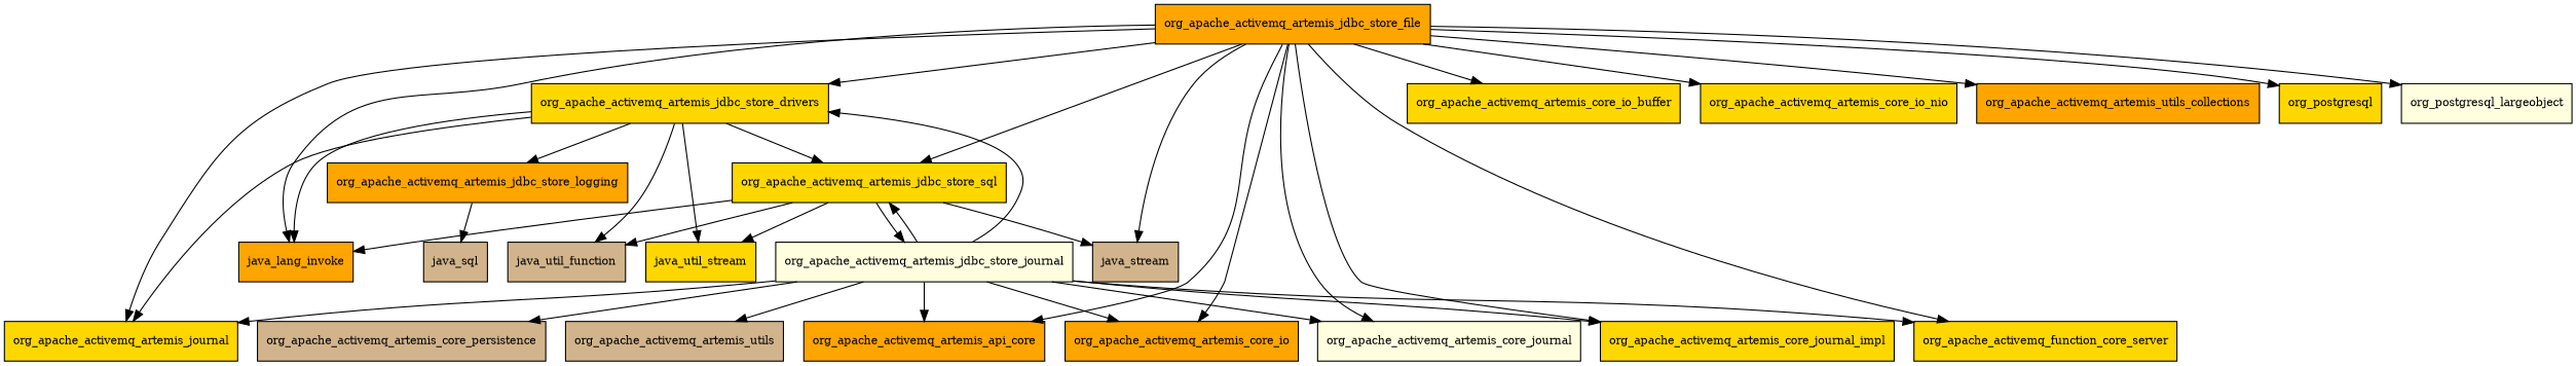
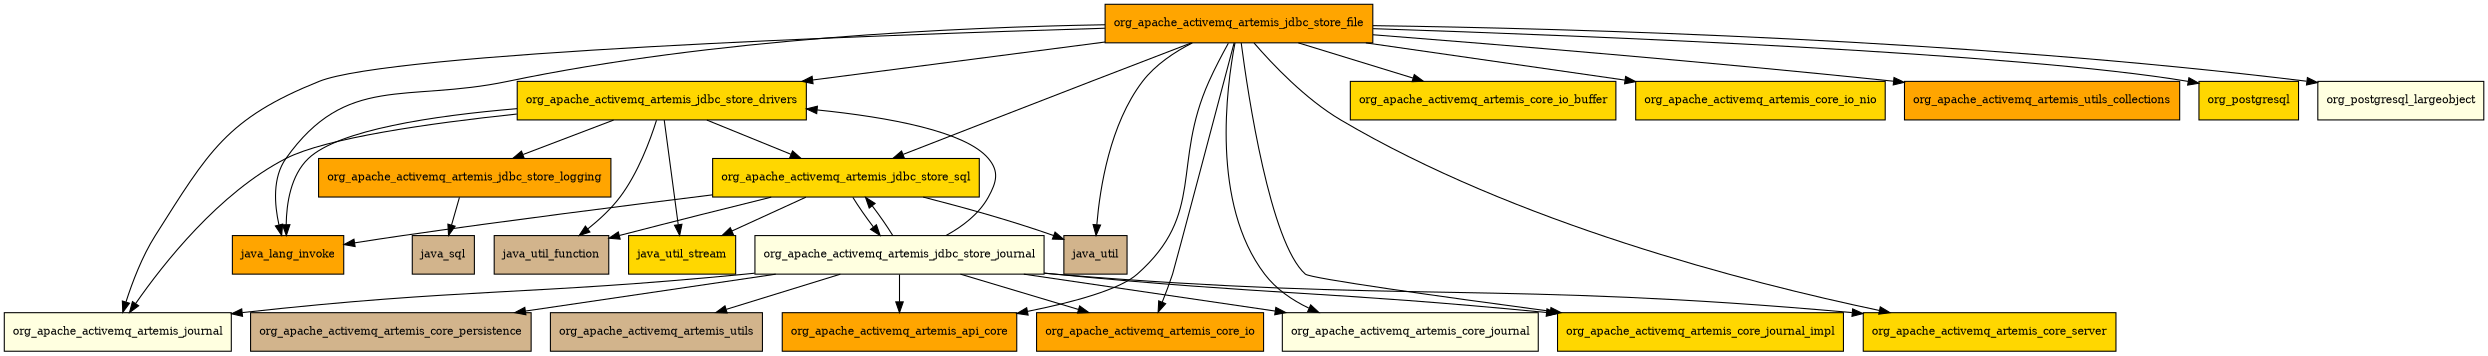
  digraph {
    node [fillcolor=gold fontsize=10.0 shape=box style=filled]
    java_lang_invoke [fillcolor=orange]
    org_apache_activemq_artemis_jdbc_store_drivers
    java_util_function [fillcolor=tan]
    java_util_stream
    org_apache_activemq_artemis_jdbc_store_logging [fillcolor=orange]
    org_apache_activemq_artemis_jdbc_store_sql
-   org_apache_activemq_artemis_journal
+   org_apache_activemq_artemis_journal [fillcolor=lightyellow]
    java_sql [fillcolor=tan]
-   java_util [fillcolor=tan label=java_stream]
+   java_util [fillcolor=tan]
    org_apache_activemq_artemis_jdbc_store_journal [fillcolor=lightyellow]
    org_apache_activemq_artemis_api_core [fillcolor=orange]
    org_apache_activemq_artemis_core_io [fillcolor=orange]
    org_apache_activemq_artemis_core_journal [fillcolor=lightyellow]
    org_apache_activemq_artemis_core_journal_impl
-   org_apache_activemq_artemis_core_server [label=org_apache_activemq_function_core_server]
+   org_apache_activemq_artemis_core_server
    org_apache_activemq_artemis_core_persistence [fillcolor=tan]
    org_apache_activemq_artemis_utils [fillcolor=tan]
    org_apache_activemq_artemis_jdbc_store_file [fillcolor=orange]
    org_apache_activemq_artemis_core_io_buffer
    org_apache_activemq_artemis_core_io_nio
    org_apache_activemq_artemis_utils_collections [fillcolor=orange]
    org_postgresql
    org_postgresql_largeobject [fillcolor=lightyellow]
    org_apache_activemq_artemis_jdbc_store_drivers -> java_lang_invoke
    org_apache_activemq_artemis_jdbc_store_drivers -> java_util_function
    org_apache_activemq_artemis_jdbc_store_drivers -> java_util_stream
    org_apache_activemq_artemis_jdbc_store_drivers -> org_apache_activemq_artemis_jdbc_store_logging
    org_apache_activemq_artemis_jdbc_store_drivers -> org_apache_activemq_artemis_jdbc_store_sql
    org_apache_activemq_artemis_jdbc_store_drivers -> org_apache_activemq_artemis_journal
    org_apache_activemq_artemis_jdbc_store_logging -> java_sql
    org_apache_activemq_artemis_jdbc_store_sql -> java_lang_invoke
    org_apache_activemq_artemis_jdbc_store_sql -> java_util_function
    org_apache_activemq_artemis_jdbc_store_sql -> java_util_stream
    org_apache_activemq_artemis_jdbc_store_sql -> java_util
    org_apache_activemq_artemis_jdbc_store_sql -> org_apache_activemq_artemis_jdbc_store_journal
    org_apache_activemq_artemis_jdbc_store_journal -> org_apache_activemq_artemis_jdbc_store_drivers
    org_apache_activemq_artemis_jdbc_store_journal -> org_apache_activemq_artemis_jdbc_store_sql
    org_apache_activemq_artemis_jdbc_store_journal -> org_apache_activemq_artemis_journal
    org_apache_activemq_artemis_jdbc_store_journal -> org_apache_activemq_artemis_api_core
    org_apache_activemq_artemis_jdbc_store_journal -> org_apache_activemq_artemis_core_io
    org_apache_activemq_artemis_jdbc_store_journal -> org_apache_activemq_artemis_core_journal
    org_apache_activemq_artemis_jdbc_store_journal -> org_apache_activemq_artemis_core_journal_impl
    org_apache_activemq_artemis_jdbc_store_journal -> org_apache_activemq_artemis_core_server
    org_apache_activemq_artemis_jdbc_store_journal -> org_apache_activemq_artemis_core_persistence
    org_apache_activemq_artemis_jdbc_store_journal -> org_apache_activemq_artemis_utils
    org_apache_activemq_artemis_jdbc_store_file -> java_lang_invoke
    org_apache_activemq_artemis_jdbc_store_file -> org_apache_activemq_artemis_jdbc_store_drivers
    org_apache_activemq_artemis_jdbc_store_file -> org_apache_activemq_artemis_jdbc_store_sql
    org_apache_activemq_artemis_jdbc_store_file -> org_apache_activemq_artemis_journal
    org_apache_activemq_artemis_jdbc_store_file -> java_util
    org_apache_activemq_artemis_jdbc_store_file -> org_apache_activemq_artemis_api_core
    org_apache_activemq_artemis_jdbc_store_file -> org_apache_activemq_artemis_core_io
    org_apache_activemq_artemis_jdbc_store_file -> org_apache_activemq_artemis_core_journal
    org_apache_activemq_artemis_jdbc_store_file -> org_apache_activemq_artemis_core_journal_impl
    org_apache_activemq_artemis_jdbc_store_file -> org_apache_activemq_artemis_core_server
    org_apache_activemq_artemis_jdbc_store_file -> org_apache_activemq_artemis_core_io_buffer
    org_apache_activemq_artemis_jdbc_store_file -> org_apache_activemq_artemis_core_io_nio
    org_apache_activemq_artemis_jdbc_store_file -> org_apache_activemq_artemis_utils_collections
    org_apache_activemq_artemis_jdbc_store_file -> org_postgresql
    org_apache_activemq_artemis_jdbc_store_file -> org_postgresql_largeobject
  }
